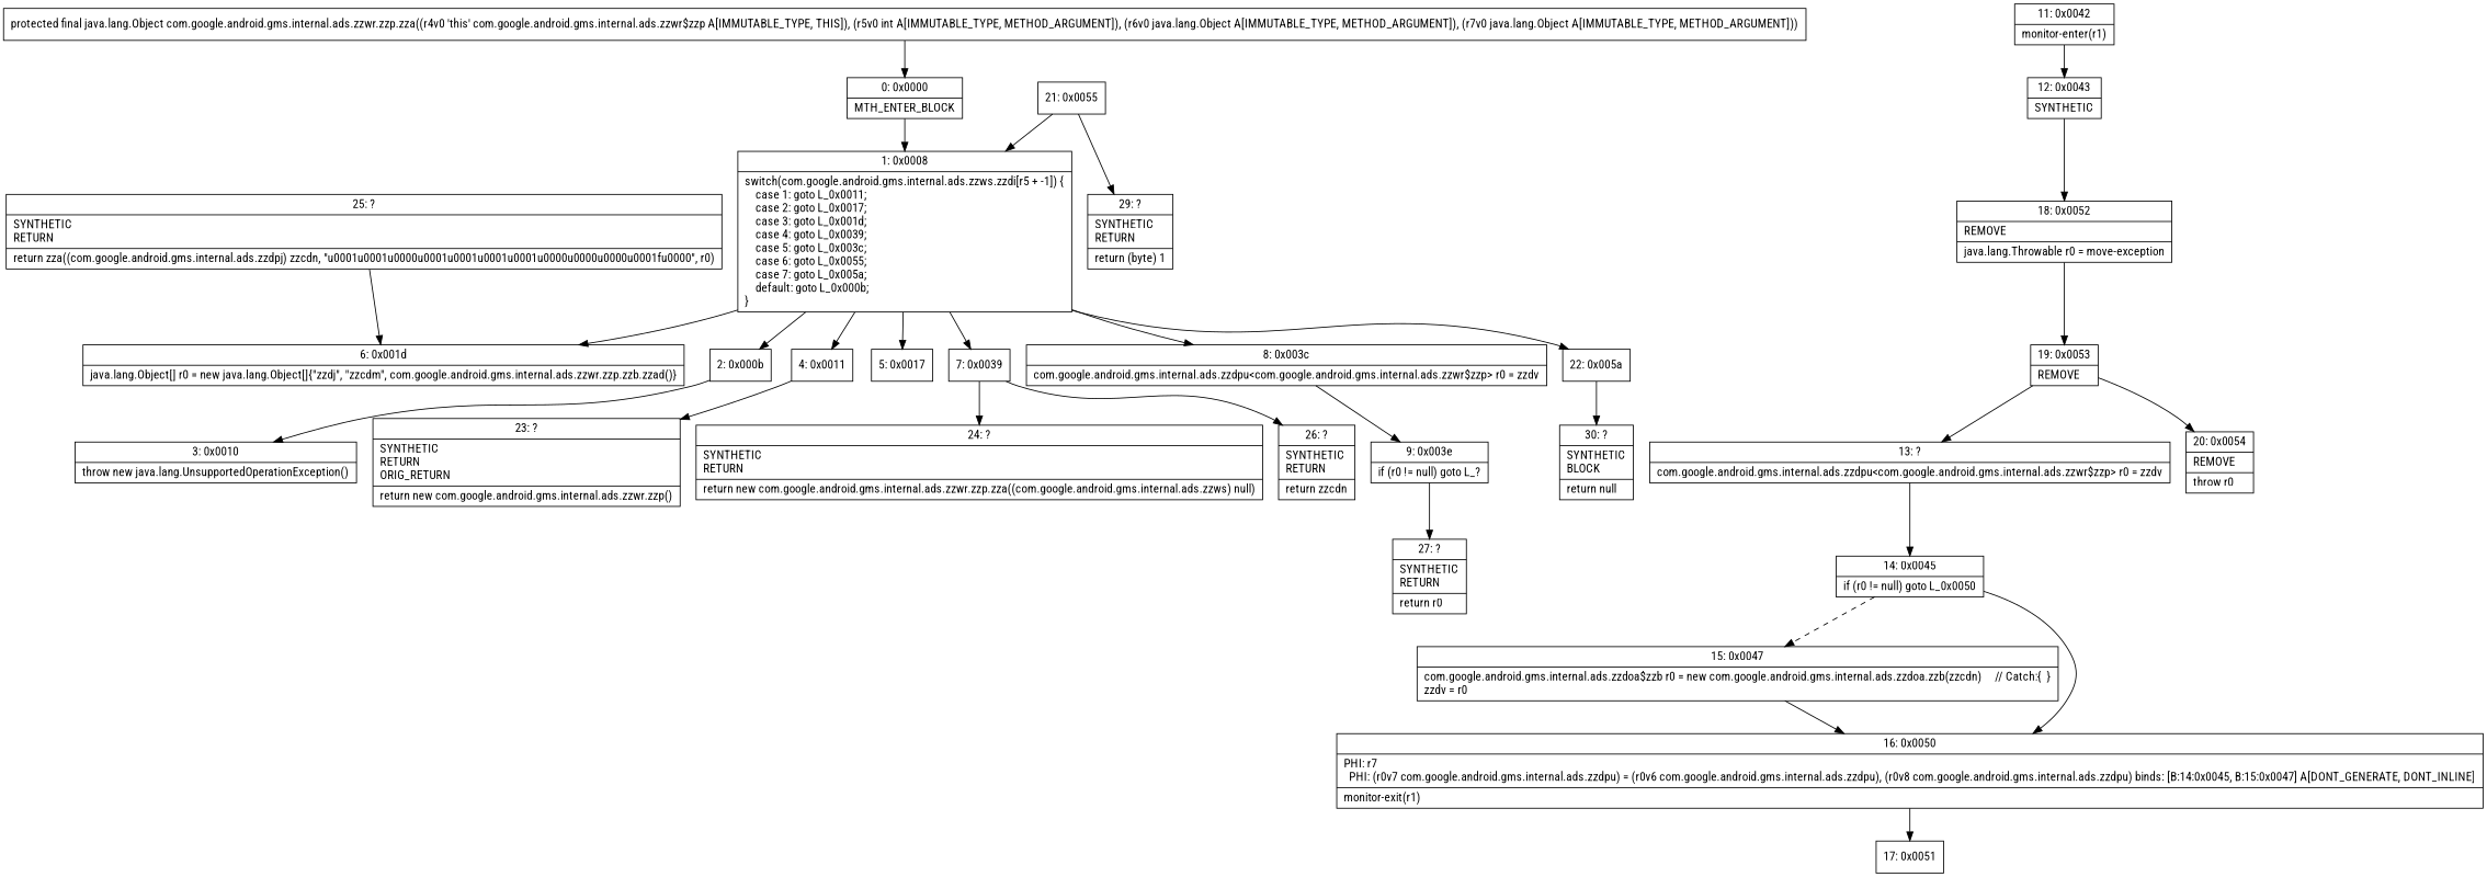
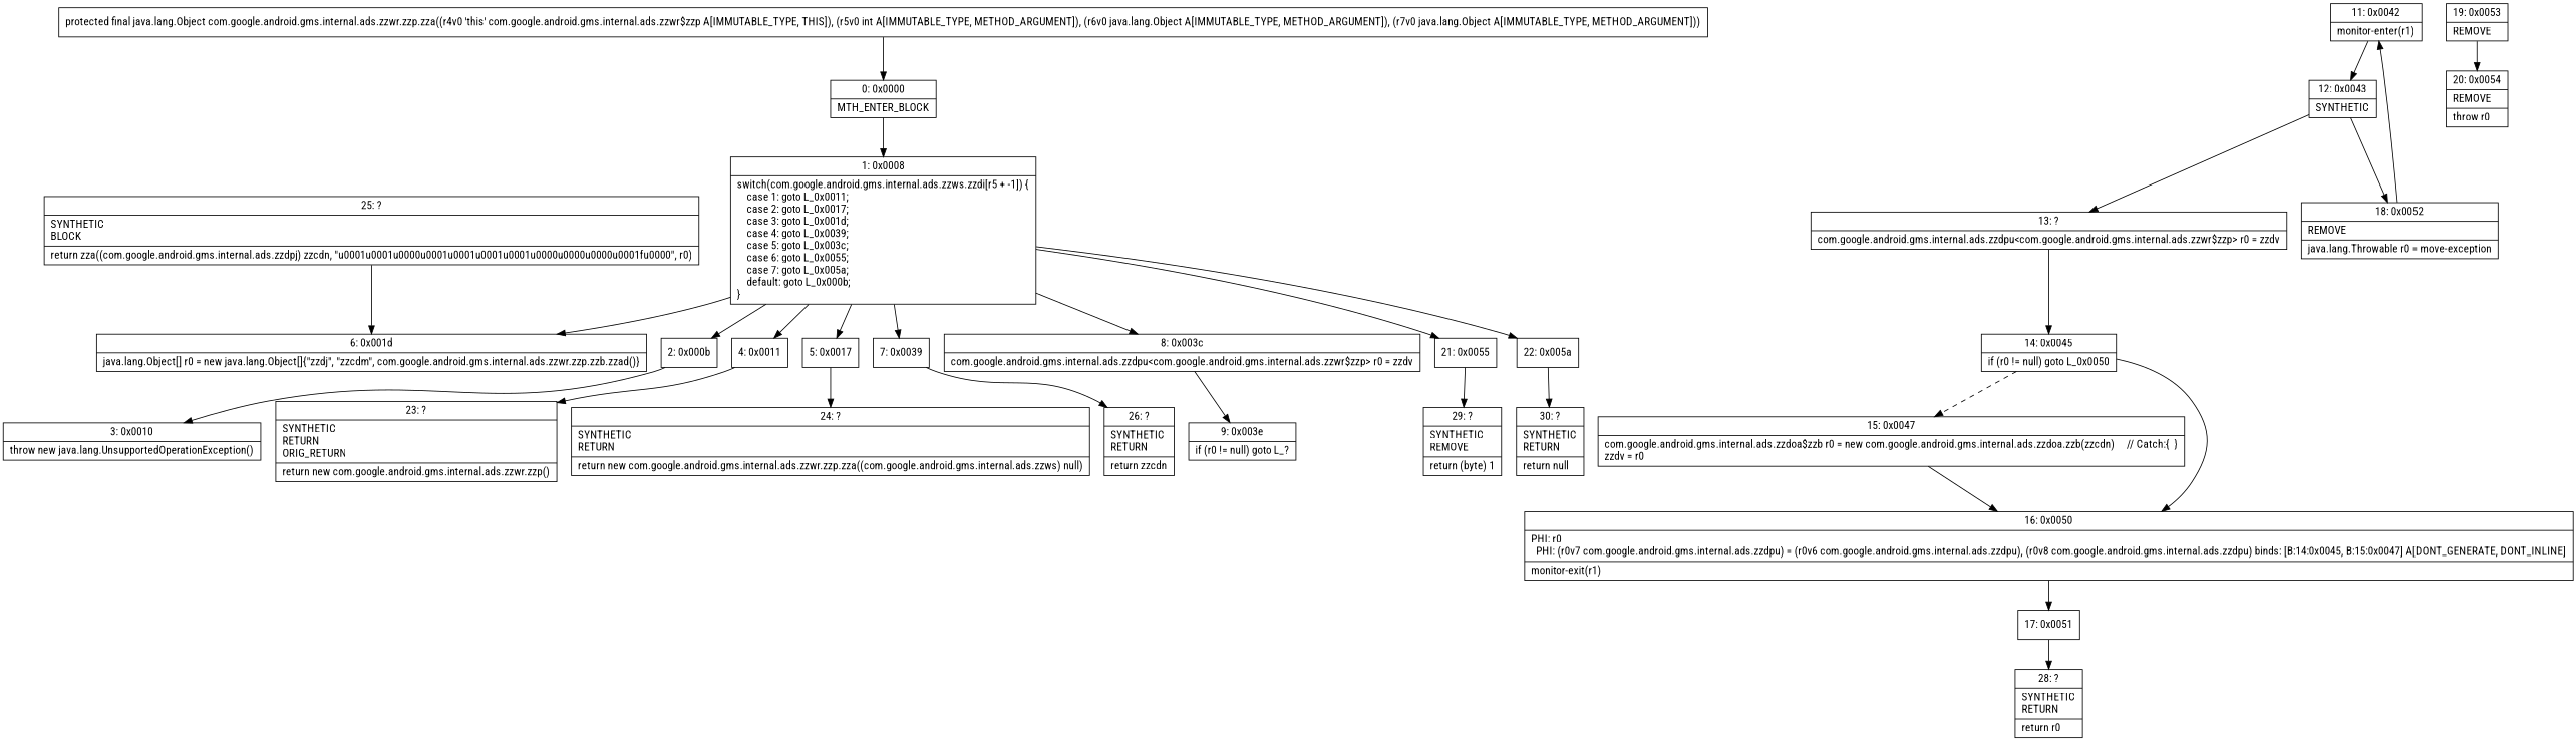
  digraph {
    fontname="Roboto Condensed"
    node [fontname="Roboto Condensed" shape=record]
    edge [fontname="Roboto Condensed"]
    n1 [label="{0\:\ 0x0000|MTH_ENTER_BLOCK\l}"]
    n2 [label="{1\:\ 0x0008|switch(com.google.android.gms.internal.ads.zzws.zzdi[r5 + \-1]) \{\l    case 1: goto L_0x0011;\l    case 2: goto L_0x0017;\l    case 3: goto L_0x001d;\l    case 4: goto L_0x0039;\l    case 5: goto L_0x003c;\l    case 6: goto L_0x0055;\l    case 7: goto L_0x005a;\l    default: goto L_0x000b;\l\}\l}"]
    n3 [label="{2\:\ 0x000b}"]
    n4 [label="{4\:\ 0x0011}"]
    n5 [label="{5\:\ 0x0017}"]
    n6 [label="{6\:\ 0x001d|java.lang.Object[] r0 = new java.lang.Object[]\{\"zzdj\", \"zzcdm\", com.google.android.gms.internal.ads.zzwr.zzp.zzb.zzad()\}\l}"]
    n7 [label="{7\:\ 0x0039}"]
    n8 [label="{8\:\ 0x003c|com.google.android.gms.internal.ads.zzdpu\<com.google.android.gms.internal.ads.zzwr$zzp\> r0 = zzdv\l}"]
    n9 [label="{21\:\ 0x0055}"]
    n10 [label="{22\:\ 0x005a}"]
    n11 [label="{3\:\ 0x0010|throw new java.lang.UnsupportedOperationException()\l}"]
    n12 [label="{23\:\ ?|SYNTHETIC\lRETURN\lORIG_RETURN\l|return new com.google.android.gms.internal.ads.zzwr.zzp()\l}"]
    n13 [label="{24\:\ ?|SYNTHETIC\lRETURN\l|return new com.google.android.gms.internal.ads.zzwr.zzp.zza((com.google.android.gms.internal.ads.zzws) null)\l}"]
    n14 [label="{26\:\ ?|SYNTHETIC\lRETURN\l|return zzcdn\l}"]
    n15 [label="{9\:\ 0x003e|if (r0 != null) goto L_?\l}"]
-   n16 [label="{29\:\ ?|SYNTHETIC\lRETURN\l|return (byte) 1\l}"]
-   n17 [label="{30\:\ ?|SYNTHETIC\lBLOCK\l|return null\l}"]
-   n18 [label="{25\:\ ?|SYNTHETIC\lRETURN\l|return zza((com.google.android.gms.internal.ads.zzdpj) zzcdn, \"u0001u0001u0000u0001u0001u0001u0001u0000u0000u0000u0001fu0000\", r0)\l}"]
-   n19 [label="{27\:\ ?|SYNTHETIC\lRETURN\l|return r0\l}"]
+   n16 [label="{29\:\ ?|SYNTHETIC\lREMOVE\l|return (byte) 1\l}"]
+   n17 [label="{30\:\ ?|SYNTHETIC\lRETURN\l|return null\l}"]
+   n18 [label="{25\:\ ?|SYNTHETIC\lBLOCK\l|return zza((com.google.android.gms.internal.ads.zzdpj) zzcdn, \"u0001u0001u0000u0001u0001u0001u0001u0000u0000u0000u0001fu0000\", r0)\l}"]
    n20 [label="{11\:\ 0x0042|monitor\-enter(r1)\l}"]
    n21 [label="{12\:\ 0x0043|SYNTHETIC\l}"]
    n22 [label="{13\:\ ?|com.google.android.gms.internal.ads.zzdpu\<com.google.android.gms.internal.ads.zzwr$zzp\> r0 = zzdv\l}"]
    n23 [label="{18\:\ 0x0052|REMOVE\l|java.lang.Throwable r0 = move\-exception\l}"]
    n24 [label="{14\:\ 0x0045|if (r0 != null) goto L_0x0050\l}"]
    n25 [label="{19\:\ 0x0053|REMOVE\l}"]
    n26 [label="{15\:\ 0x0047|com.google.android.gms.internal.ads.zzdoa$zzb r0 = new com.google.android.gms.internal.ads.zzdoa.zzb(zzcdn)     \/\/ Catch:\{  \}\lzzdv = r0\l}"]
-   n27 [label="{16\:\ 0x0050|PHI: r7 \l  PHI: (r0v7 com.google.android.gms.internal.ads.zzdpu) = (r0v6 com.google.android.gms.internal.ads.zzdpu), (r0v8 com.google.android.gms.internal.ads.zzdpu) binds: [B:14:0x0045, B:15:0x0047] A[DONT_GENERATE, DONT_INLINE]\l|monitor\-exit(r1)\l}"]
+   n27 [label="{16\:\ 0x0050|PHI: r0 \l  PHI: (r0v7 com.google.android.gms.internal.ads.zzdpu) = (r0v6 com.google.android.gms.internal.ads.zzdpu), (r0v8 com.google.android.gms.internal.ads.zzdpu) binds: [B:14:0x0045, B:15:0x0047] A[DONT_GENERATE, DONT_INLINE]\l|monitor\-exit(r1)\l}"]
    n28 [label="{17\:\ 0x0051}"]
+   n29 [label="{28\:\ ?|SYNTHETIC\lRETURN\l|return r0\l}"]
    n30 [label="{20\:\ 0x0054|REMOVE\l|throw r0\l}"]
    n31 [label="{protected final java.lang.Object com.google.android.gms.internal.ads.zzwr.zzp.zza((r4v0 'this' com.google.android.gms.internal.ads.zzwr$zzp A[IMMUTABLE_TYPE, THIS]), (r5v0 int A[IMMUTABLE_TYPE, METHOD_ARGUMENT]), (r6v0 java.lang.Object A[IMMUTABLE_TYPE, METHOD_ARGUMENT]), (r7v0 java.lang.Object A[IMMUTABLE_TYPE, METHOD_ARGUMENT])) }"]
    n1 -> n2
    n2 -> n3
    n2 -> n4
    n2 -> n5
    n2 -> n6
    n2 -> n7
    n2 -> n8
-   n9 -> n2
+   n2 -> n9
    n2 -> n10
    n3 -> n11
    n4 -> n12
-   n7 -> n13
+   n5 -> n13
    n7 -> n14
    n8 -> n15
    n9 -> n16
    n10 -> n17
-   n15 -> n19
    n18 -> n6
    n20 -> n21
-   n25 -> n22
+   n21 -> n22
    n21 -> n23
    n22 -> n24
-   n23 -> n25
+   n23 -> n20
    n24 -> n26 [style=dashed]
    n24 -> n27
    n25 -> n30
    n26 -> n27
    n27 -> n28
+   n28 -> n29
    n31 -> n1
  }
